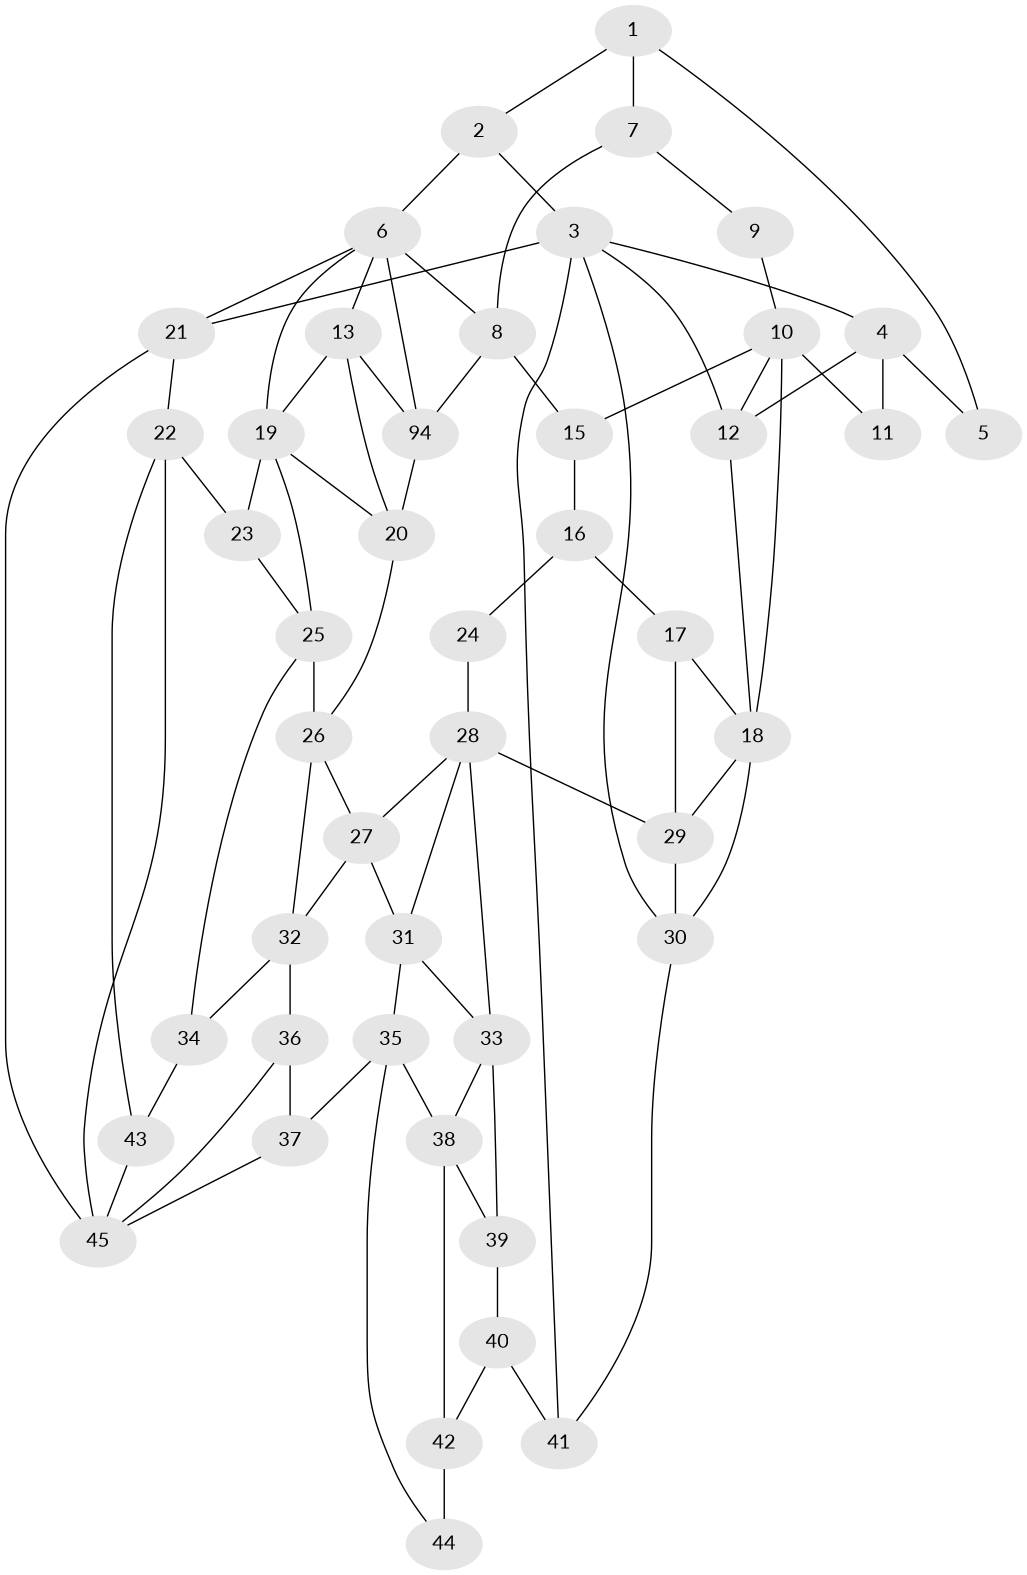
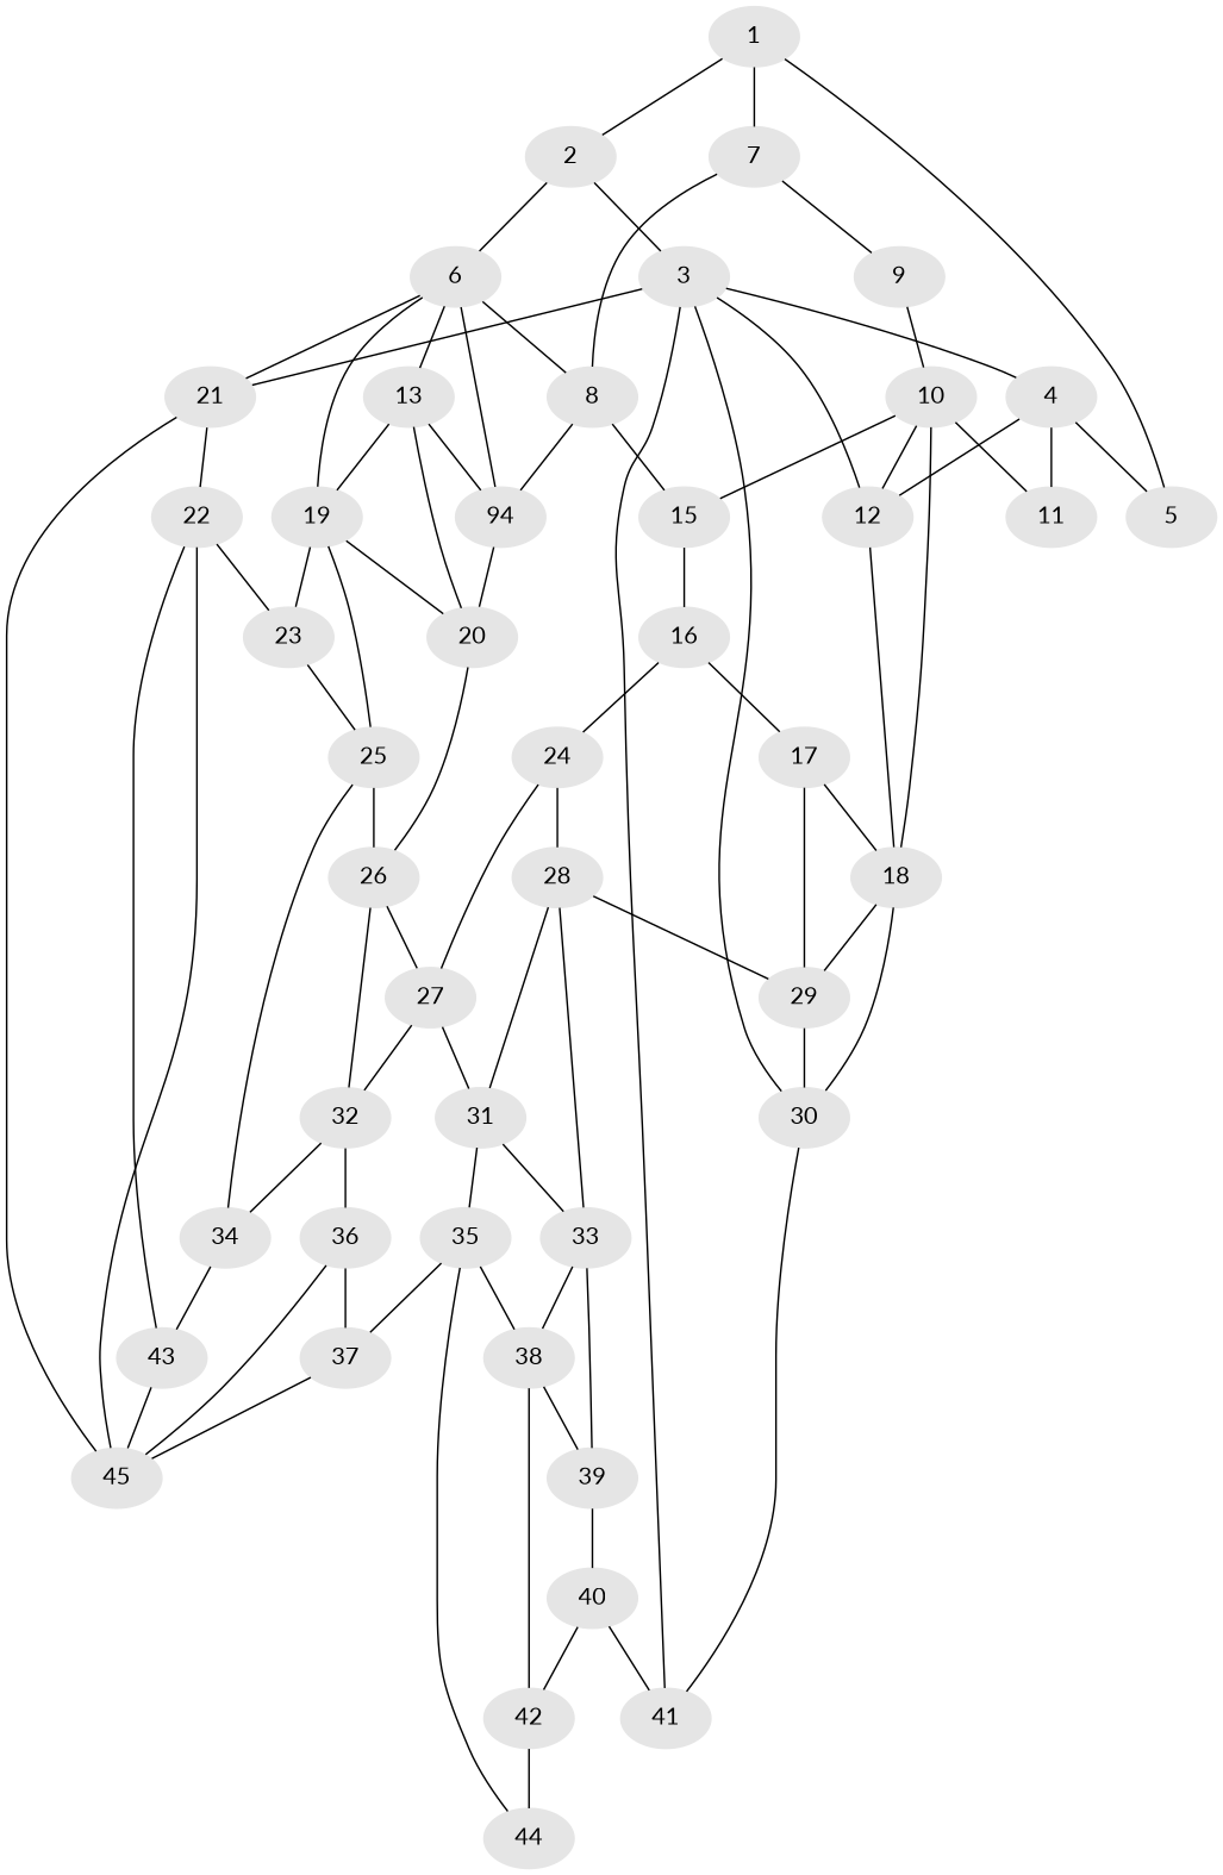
  graph {
    fontname=Lato
    node [color=gray90 fontname=Lato style=filled]
    edge [fontname=Lato weight=1.0]
    1
    2
    5
    7
    3
    6
    8
    9
    4
    12
    21
    30
    41
    13
    n15 [label=94]
    19
    11
    18
    22
    45
    15
    20
    23
    25
    10
    16
    29
    26
    17
    24
    27
    28
    34
    32
    43
    31
    33
    36
    35
    38
    39
    37
    44
    42
    40
    1 -- 2
    1 -- 5
    1 -- 7 [weight=2.0]
    2 -- 3
    2 -- 6 [weight=2.0]
    7 -- 8 [weight=2.0]
    7 -- 9 [weight=2.0]
    3 -- 4
    3 -- 12
    3 -- 21 [weight=2.0]
    3 -- 30
    3 -- 41
    6 -- 8
    6 -- 21
    6 -- 13 [weight=2.0]
    6 -- n15
    6 -- 19
    8 -- n15
    8 -- 15 [weight=2.0]
    9 -- 10 [weight=2.0]
    4 -- 5 [weight=2.0]
    4 -- 12
    4 -- 11 [weight=2.0]
    12 -- 18
    21 -- 22
    21 -- 45 [weight=2.0]
    30 -- 41
    13 -- n15 [weight=2.0]
    13 -- 19
    13 -- 20
    n15 -- 20
    19 -- 20
    19 -- 23 [weight=3.0]
    19 -- 25
    18 -- 30
    18 -- 29
    22 -- 45
    22 -- 23 [weight=2.0]
    22 -- 43 [weight=2.0]
    15 -- 16 [weight=2.0]
    20 -- 26 [weight=2.0]
    23 -- 25
    25 -- 26 [weight=2.0]
    25 -- 34
    10 -- 12
    10 -- 11
    10 -- 18
    10 -- 15
    16 -- 17 [weight=2.0]
    16 -- 24 [weight=2.0]
    29 -- 30 [weight=2.0]
    26 -- 27
    26 -- 32
    17 -- 18 [weight=2.0]
    17 -- 29
-   28 -- 27
+   24 -- 27
    24 -- 28
    27 -- 32
    27 -- 31
    28 -- 29 [weight=2.0]
    28 -- 31
    28 -- 33
    34 -- 43
    32 -- 34 [weight=2.0]
    32 -- 36 [weight=2.0]
    43 -- 45
    31 -- 33 [weight=2.0]
    31 -- 35 [weight=2.0]
    33 -- 38
    33 -- 39
    36 -- 45
    36 -- 37 [weight=2.0]
    35 -- 38
    35 -- 37
    35 -- 44
    38 -- 39
    38 -- 42 [weight=2.0]
    39 -- 40
    37 -- 45
    42 -- 44 [weight=2.0]
    40 -- 41 [weight=2.0]
    40 -- 42 [weight=2.0]
  }
